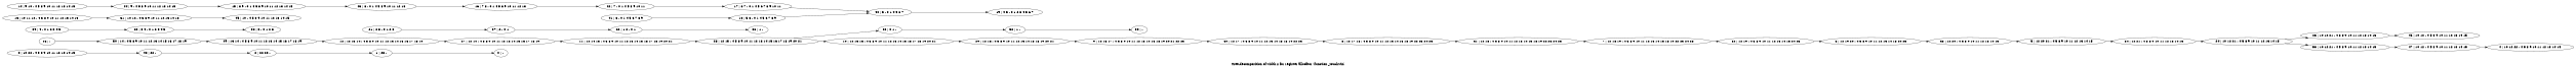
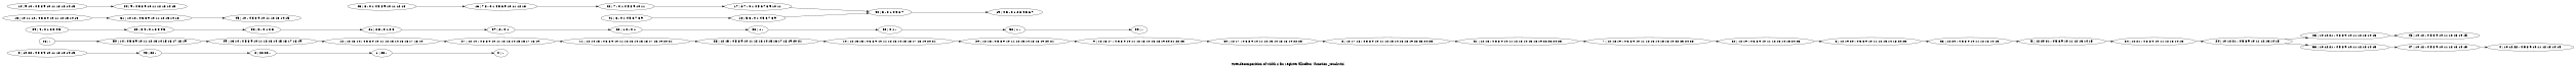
  digraph {
    label="Tree-decomposition of width 2 for register allocator (function _touchwin)"
    rankdir=LR
    n1 [label="0 | : "]
    n2 [label="1 | 23 : "]
    n3 [label="2 | 22 23 : "]
    n4 [label="3 | 10 22 : 4 5 8 9 10 11 12 13 14 15 "]
    n5 [label="48 | 22 : "]
    n6 [label="4 | 10 12 22 : 4 5 8 9 10 11 12 13 14 15 "]
    n7 [label="5 | 12 20 21 : 4 5 8 9 10 11 12 13 14 15 "]
    n8 [label="34 | 12 21 : 4 5 8 9 10 11 12 13 14 15 "]
    n9 [label="24 | 10 12 21 : 4 5 8 9 10 11 12 13 14 15 "]
    n10 [label="6 | 12 19 20 : 4 5 8 9 10 11 12 13 14 15 24 25 "]
    n11 [label="33 | 12 20 : 4 5 8 9 10 11 12 13 14 15 "]
    n12 [label="7 | 12 18 19 : 4 5 8 9 10 11 12 13 14 15 18 19 22 23 24 25 "]
    n13 [label="32 | 12 19 : 4 5 8 9 10 11 12 13 14 15 24 25 "]
    n14 [label="8 | 12 17 18 : 4 5 8 9 10 11 12 13 14 15 18 19 22 23 24 25 "]
    n15 [label="31 | 12 18 : 4 5 8 9 10 11 12 13 14 15 18 19 22 23 24 25 "]
    n16 [label="9 | 12 16 17 : 4 5 8 9 10 11 12 13 14 15 18 19 20 21 22 23 "]
    n17 [label="30 | 12 17 : 4 5 8 9 10 11 12 13 14 15 18 19 22 23 "]
    n18 [label="10 | 12 15 16 : 4 5 8 9 10 11 12 13 14 15 16 17 18 19 20 21 "]
    n19 [label="29 | 12 16 : 4 5 8 9 10 11 12 13 14 15 18 19 20 21 "]
    n20 [label="11 | 12 14 15 : 4 5 8 9 10 11 12 13 14 15 16 17 18 19 20 21 "]
    n21 [label="28 | 12 15 : 4 5 8 9 10 11 12 13 14 15 16 17 18 19 20 21 "]
    n22 [label="12 | 12 13 14 : 4 5 8 9 10 11 12 13 14 15 16 17 18 19 "]
    n23 [label="27 | 12 14 : 4 5 8 9 10 11 12 13 14 15 16 17 18 19 "]
    n24 [label="13 | 10 11 12 : 4 5 8 9 10 11 12 13 14 15 "]
    n25 [label="51 | 10 12 : 4 5 8 9 10 11 12 13 14 15 "]
    n26 [label="45 | 10 : 4 5 8 9 10 11 12 13 14 15 "]
    n27 [label="14 | 9 10 : 4 5 8 9 10 11 12 13 14 15 "]
    n28 [label="44 | 9 : 4 5 8 9 10 11 12 13 14 15 "]
-   n29 [label="15 | 8 9 : 0 1 4 5 8 9 10 11 12 13 14 15 "]
    n30 [label="43 | 8 : 0 1 4 5 8 9 10 11 12 13 "]
    n31 [label="16 | 7 8 : 0 1 4 5 8 9 10 11 12 13 "]
    n32 [label="42 | 7 : 0 1 4 5 8 9 10 11 "]
    n33 [label="17 | 6 7 : 0 1 4 5 6 7 8 9 10 11 "]
    n34 [label="40 | 5 : 0 1 4 5 6 7 "]
    n35 [label="41 | 6 : 0 1 4 5 6 7 8 9 "]
    n36 [label="18 | 5 6 : 0 1 4 5 6 7 8 9 "]
    n37 [label="19 | 4 5 : 0 1 2 3 4 5 6 7 "]
    n38 [label="39 | 4 : 0 1 2 3 4 5 "]
    n39 [label="20 | 3 4 : 0 1 2 3 4 5 "]
    n40 [label="38 | 3 : 0 1 2 3 "]
    n41 [label="21 | 2 3 : 0 1 2 3 "]
    n42 [label="37 | 2 : 0 1 "]
    n43 [label="22 | 1 2 : 0 1 "]
    n44 [label="36 | 1 : "]
    n45 [label="23 | 0 1 : "]
    n46 [label="52 | 1 : "]
    n47 [label="35 | : "]
    n48 [label="25 | 10 12 21 : 4 5 8 9 10 11 12 13 14 15 "]
    n49 [label="53 | 10 12 21 : 4 5 8 9 10 11 12 13 14 15 "]
    n50 [label="46 | 10 12 : 4 5 8 9 10 11 12 13 14 15 "]
    n51 [label="47 | 10 12 : 4 5 8 9 10 11 12 13 14 15 "]
    n52 [label="26 | : "]
    n53 [label="50 | 14 : 4 5 8 9 10 11 12 13 14 15 16 17 18 19 "]
    n54 [label="49 | 13 14 : 4 5 8 9 10 11 12 13 14 15 16 17 18 19 "]
    n2 -> n1
    n3 -> n2
    n4 -> n5
    n5 -> n3
    n7 -> n8
    n8 -> n9
    n9 -> n48
    n9 -> n49
    n10 -> n11
    n11 -> n7
    n12 -> n13
    n13 -> n10
    n14 -> n15
    n15 -> n12
    n16 -> n17
    n17 -> n14
    n18 -> n19
    n19 -> n16
    n20 -> n21
    n21 -> n18
    n22 -> n23
    n23 -> n20
    n24 -> n25
    n25 -> n26
    n27 -> n28
-   n28 -> n29
-   n29 -> n30
    n30 -> n31
    n31 -> n32
    n32 -> n33
    n33 -> n34
    n34 -> n37
    n35 -> n36
    n36 -> n34
    n38 -> n39
    n39 -> n40
+   n40 -> n41
    n41 -> n42
    n42 -> n43
    n43 -> n44
-   n21 -> n45
+   n44 -> n45
    n45 -> n46
    n46 -> n47
    n48 -> n50
    n49 -> n51
    n51 -> n6
    n52 -> n53
    n53 -> n54
    n54 -> n22
  }
